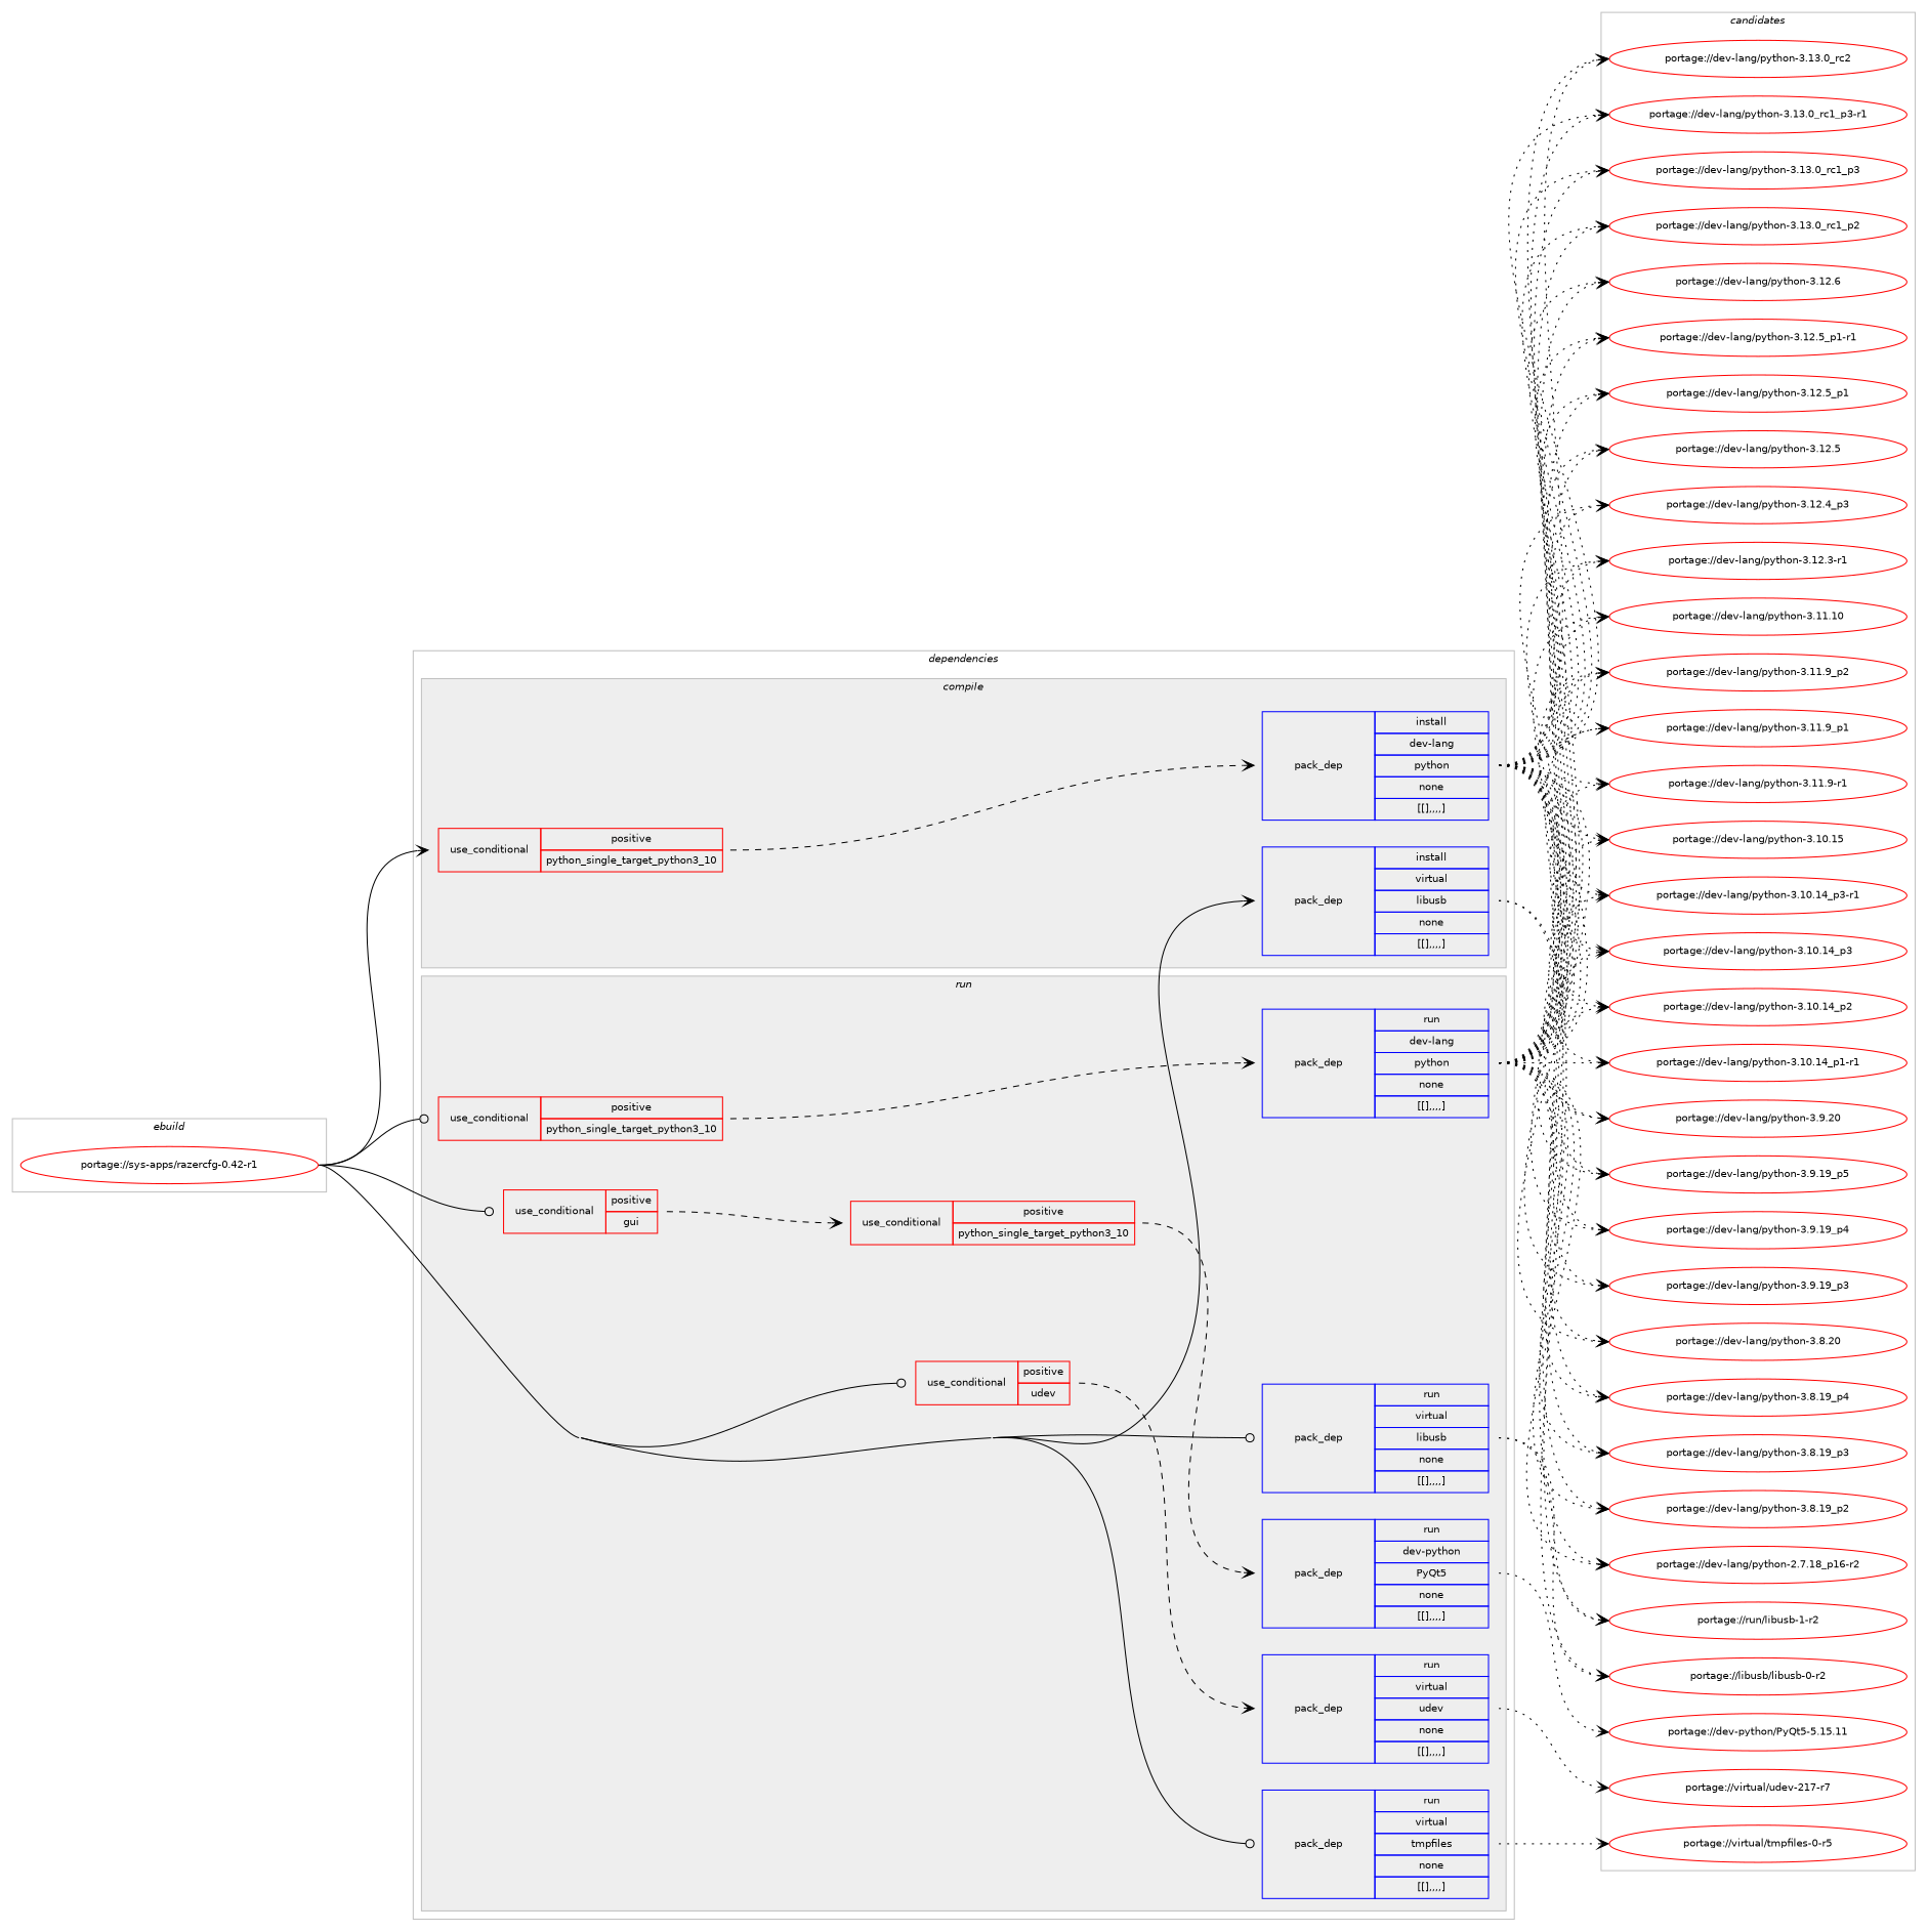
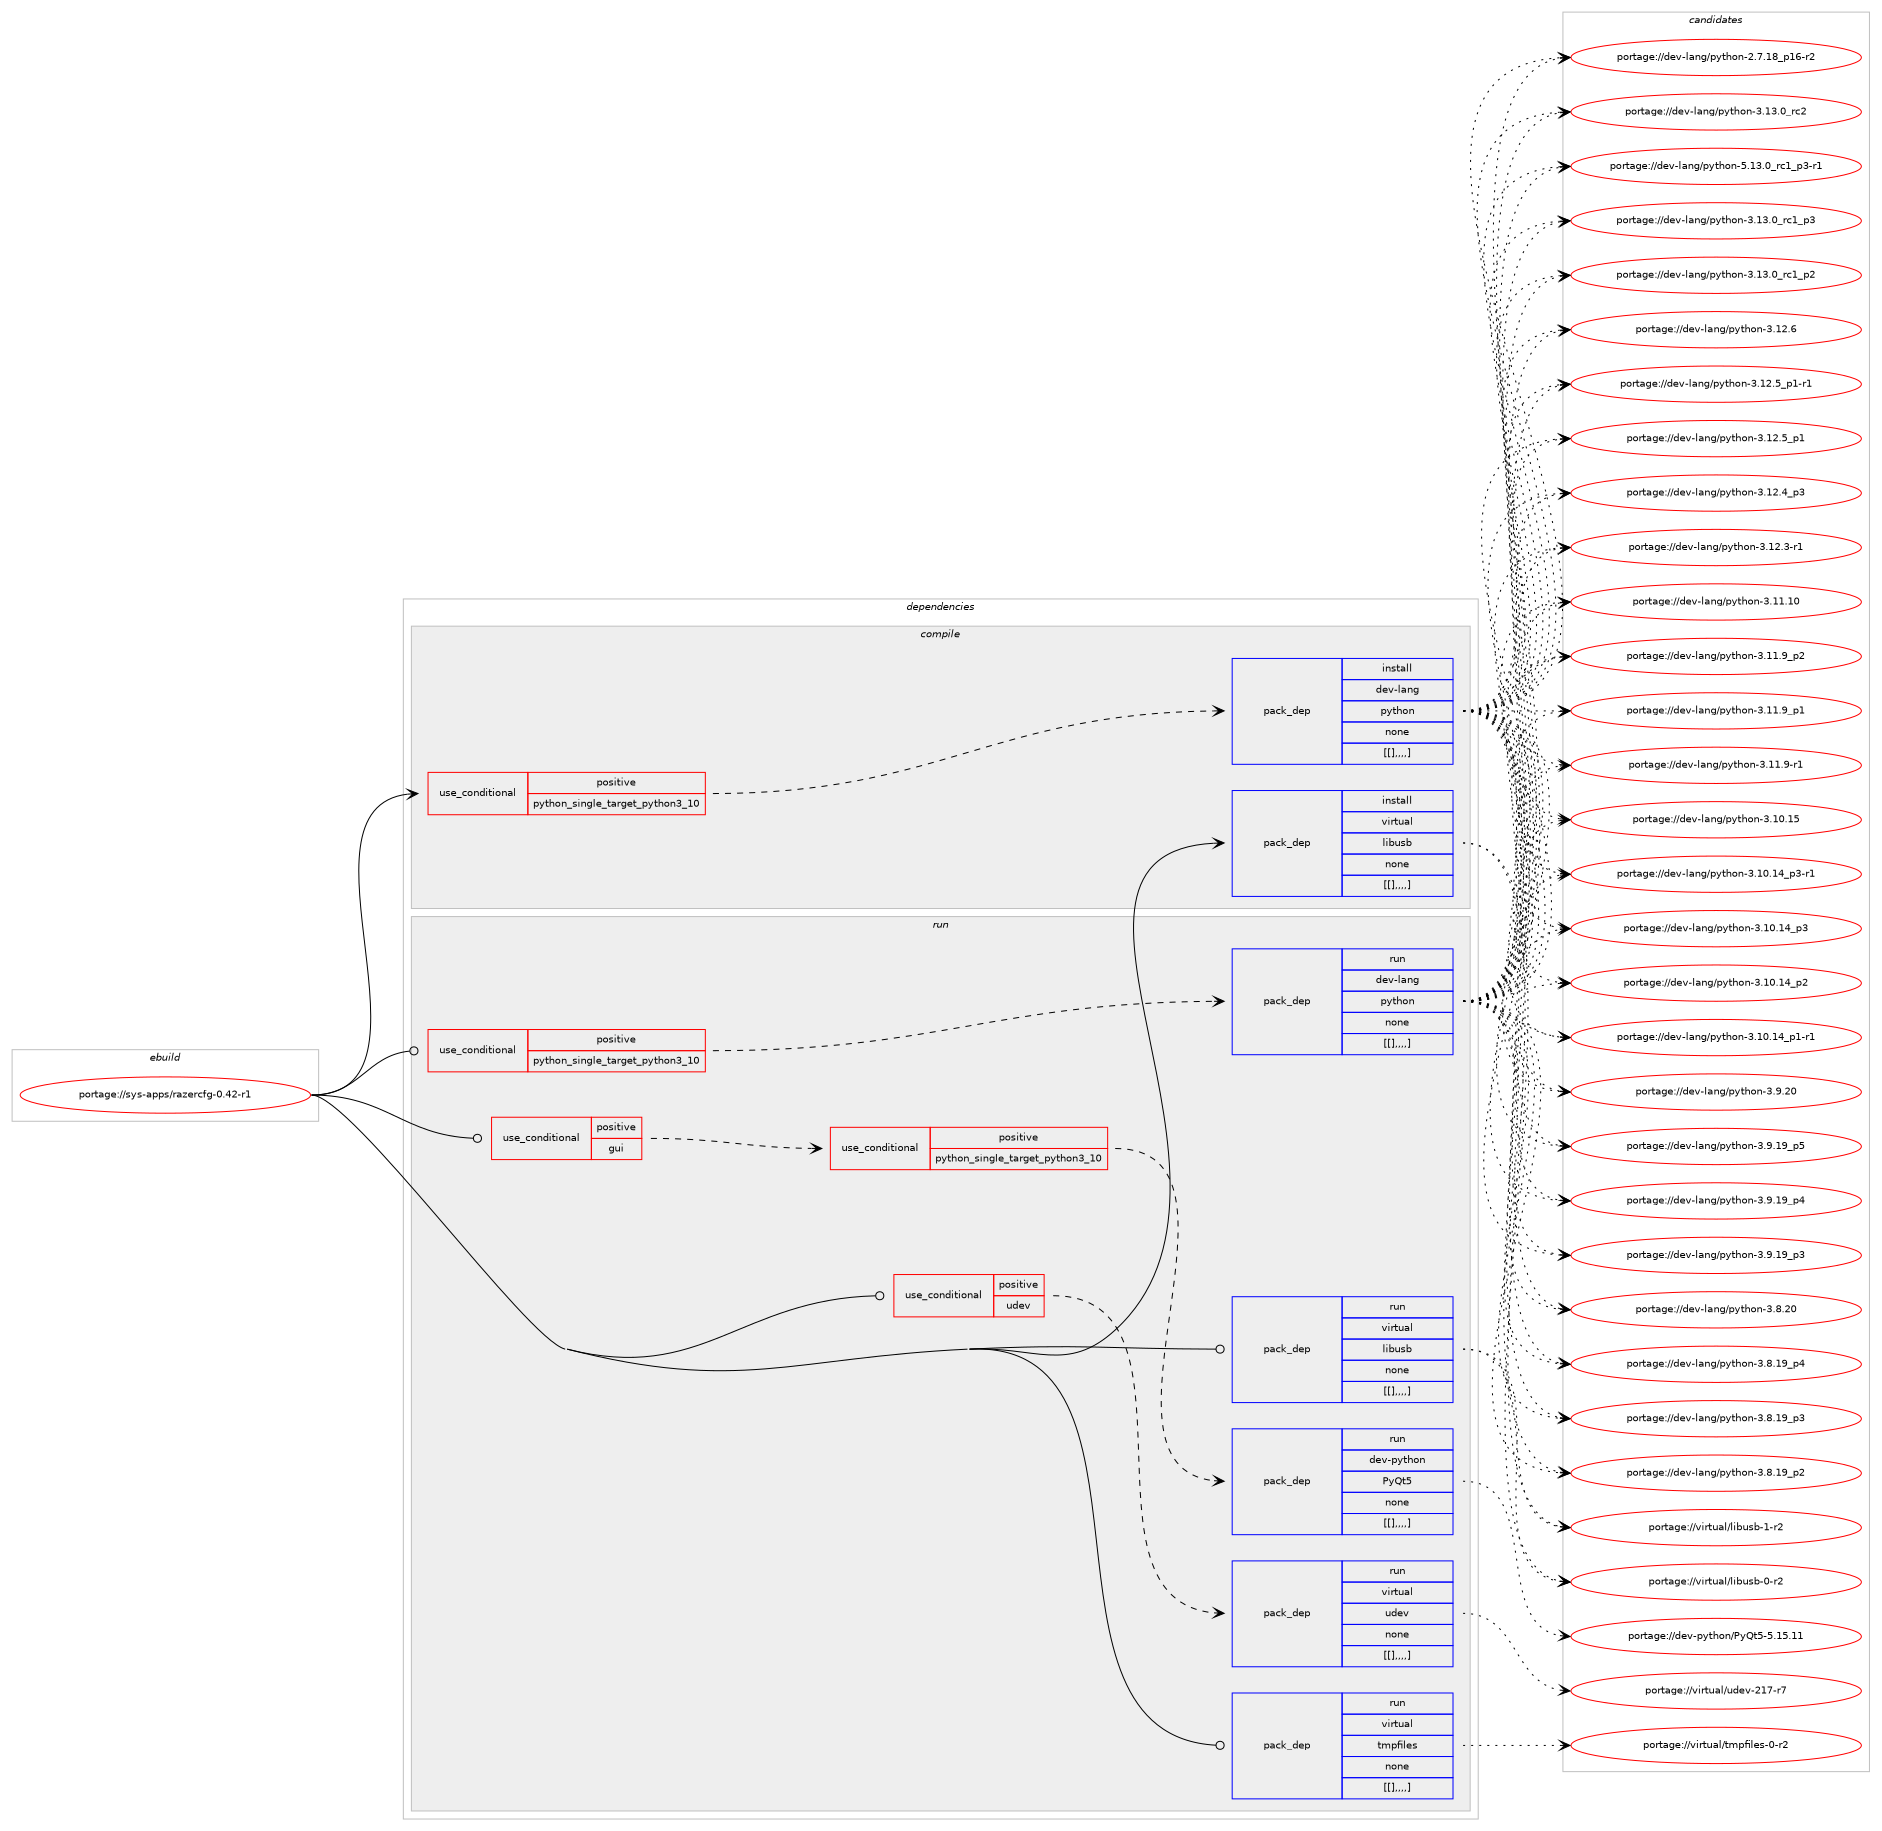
  digraph {
    compound=true
    concentrate=true
    fontname=Helvetica
    fontsize=10
    newrank=true
    rankdir=LR
    ranksep=1.5
    node [color=red fontname=Helvetica fontsize=10]
    edge [arrowhead=vee headport=w style=dotted tailport=e weight=100]
    n1 [label="portage://sys-apps/razercfg-0.42-r1" width=4]
    n2 [color=blue label=<<TABLE BORDER="0" CELLBORDER="1" CELLSPACING="0" CELLPADDING="4" WIDTH="220"><TR><TD ROWSPAN="6" CELLPADDING="30">pack_dep</TD></TR><TR><TD WIDTH="110">install</TD></TR><TR><TD>dev-lang</TD></TR><TR><TD>python</TD></TR><TR><TD>none</TD></TR><TR><TD>[[],,,,]</TD></TR></TABLE>> shape=none]
    n3 [label=<<TABLE BORDER="0" CELLBORDER="1" CELLSPACING="0" CELLPADDING="4"><TR><TD ROWSPAN="3" CELLPADDING="10">use_conditional</TD></TR><TR><TD>positive</TD></TR><TR><TD>python_single_target_python3_10</TD></TR></TABLE>> shape=none]
    n4 [color=blue label=<<TABLE BORDER="0" CELLBORDER="1" CELLSPACING="0" CELLPADDING="4" WIDTH="220"><TR><TD ROWSPAN="6" CELLPADDING="30">pack_dep</TD></TR><TR><TD WIDTH="110">install</TD></TR><TR><TD>virtual</TD></TR><TR><TD>libusb</TD></TR><TR><TD>none</TD></TR><TR><TD>[[],,,,]</TD></TR></TABLE>> shape=none]
    n5 [color=blue label=<<TABLE BORDER="0" CELLBORDER="1" CELLSPACING="0" CELLPADDING="4" WIDTH="220"><TR><TD ROWSPAN="6" CELLPADDING="30">pack_dep</TD></TR><TR><TD WIDTH="110">run</TD></TR><TR><TD>dev-python</TD></TR><TR><TD>PyQt5</TD></TR><TR><TD>none</TD></TR><TR><TD>[[],,,,]</TD></TR></TABLE>> shape=none]
    n6 [label=<<TABLE BORDER="0" CELLBORDER="1" CELLSPACING="0" CELLPADDING="4"><TR><TD ROWSPAN="3" CELLPADDING="10">use_conditional</TD></TR><TR><TD>positive</TD></TR><TR><TD>python_single_target_python3_10</TD></TR></TABLE>> shape=none]
    n7 [label=<<TABLE BORDER="0" CELLBORDER="1" CELLSPACING="0" CELLPADDING="4"><TR><TD ROWSPAN="3" CELLPADDING="10">use_conditional</TD></TR><TR><TD>positive</TD></TR><TR><TD>gui</TD></TR></TABLE>> shape=none]
    n8 [color=blue label=<<TABLE BORDER="0" CELLBORDER="1" CELLSPACING="0" CELLPADDING="4" WIDTH="220"><TR><TD ROWSPAN="6" CELLPADDING="30">pack_dep</TD></TR><TR><TD WIDTH="110">run</TD></TR><TR><TD>dev-lang</TD></TR><TR><TD>python</TD></TR><TR><TD>none</TD></TR><TR><TD>[[],,,,]</TD></TR></TABLE>> shape=none]
    n9 [label=<<TABLE BORDER="0" CELLBORDER="1" CELLSPACING="0" CELLPADDING="4"><TR><TD ROWSPAN="3" CELLPADDING="10">use_conditional</TD></TR><TR><TD>positive</TD></TR><TR><TD>python_single_target_python3_10</TD></TR></TABLE>> shape=none]
    n10 [color=blue label=<<TABLE BORDER="0" CELLBORDER="1" CELLSPACING="0" CELLPADDING="4" WIDTH="220"><TR><TD ROWSPAN="6" CELLPADDING="30">pack_dep</TD></TR><TR><TD WIDTH="110">run</TD></TR><TR><TD>virtual</TD></TR><TR><TD>udev</TD></TR><TR><TD>none</TD></TR><TR><TD>[[],,,,]</TD></TR></TABLE>> shape=none]
    n11 [label=<<TABLE BORDER="0" CELLBORDER="1" CELLSPACING="0" CELLPADDING="4"><TR><TD ROWSPAN="3" CELLPADDING="10">use_conditional</TD></TR><TR><TD>positive</TD></TR><TR><TD>udev</TD></TR></TABLE>> shape=none]
    n12 [color=blue label=<<TABLE BORDER="0" CELLBORDER="1" CELLSPACING="0" CELLPADDING="4" WIDTH="220"><TR><TD ROWSPAN="6" CELLPADDING="30">pack_dep</TD></TR><TR><TD WIDTH="110">run</TD></TR><TR><TD>virtual</TD></TR><TR><TD>libusb</TD></TR><TR><TD>none</TD></TR><TR><TD>[[],,,,]</TD></TR></TABLE>> shape=none]
    n13 [color=blue label=<<TABLE BORDER="0" CELLBORDER="1" CELLSPACING="0" CELLPADDING="4" WIDTH="220"><TR><TD ROWSPAN="6" CELLPADDING="30">pack_dep</TD></TR><TR><TD WIDTH="110">run</TD></TR><TR><TD>virtual</TD></TR><TR><TD>tmpfiles</TD></TR><TR><TD>none</TD></TR><TR><TD>[[],,,,]</TD></TR></TABLE>> shape=none]
    n14 [label="portage://dev-lang/python-3.13.0_rc2" width=4]
-   n15 [label="portage://dev-lang/python-3.13.0_rc1_p3-r1" width=4]
+   n15 [label="portage://dev-lang/python-5.13.0_rc1_p3-r1" width=4]
    n16 [label="portage://dev-lang/python-3.13.0_rc1_p3" width=4]
    n17 [label="portage://dev-lang/python-3.13.0_rc1_p2" width=4]
    n18 [label="portage://dev-lang/python-3.12.6" width=4]
    n19 [label="portage://dev-lang/python-3.12.5_p1-r1" width=4]
    n20 [label="portage://dev-lang/python-3.12.5_p1" width=4]
-   n21 [label="portage://dev-lang/python-3.12.5" width=4]
    n22 [label="portage://dev-lang/python-3.12.4_p3" width=4]
    n23 [label="portage://dev-lang/python-3.12.3-r1" width=4]
    n24 [label="portage://dev-lang/python-3.11.10" width=4]
    n25 [label="portage://dev-lang/python-3.11.9_p2" width=4]
    n26 [label="portage://dev-lang/python-3.11.9_p1" width=4]
    n27 [label="portage://dev-lang/python-3.11.9-r1" width=4]
    n28 [label="portage://dev-lang/python-3.10.15" width=4]
    n29 [label="portage://dev-lang/python-3.10.14_p3-r1" width=4]
    n30 [label="portage://dev-lang/python-3.10.14_p3" width=4]
    n31 [label="portage://dev-lang/python-3.10.14_p2" width=4]
    n32 [label="portage://dev-lang/python-3.10.14_p1-r1" width=4]
    n33 [label="portage://dev-lang/python-3.9.20" width=4]
    n34 [label="portage://dev-lang/python-3.9.19_p5" width=4]
    n35 [label="portage://dev-lang/python-3.9.19_p4" width=4]
    n36 [label="portage://dev-lang/python-3.9.19_p3" width=4]
    n37 [label="portage://dev-lang/python-3.8.20" width=4]
    n38 [label="portage://dev-lang/python-3.8.19_p4" width=4]
    n39 [label="portage://dev-lang/python-3.8.19_p3" width=4]
    n40 [label="portage://dev-lang/python-3.8.19_p2" width=4]
    n41 [label="portage://dev-lang/python-2.7.18_p16-r2" width=4]
-   n42 [label="portage://run/libusb-1-r2" width=4]
-   n43 [label="portage://libusb/libusb-0-r2" width=4]
+   n42 [label="portage://virtual/libusb-1-r2" width=4]
+   n43 [label="portage://virtual/libusb-0-r2" width=4]
    n44 [label="portage://dev-python/PyQt5-5.15.11" width=4]
    n45 [label="portage://virtual/udev-217-r7" width=4]
-   n46 [label="portage://virtual/tmpfiles-0-r5" width=4]
+   n46 [label="portage://virtual/tmpfiles-0-r2" width=4]
    subgraph cluster_1 {
      color=gray
      label=<<i>ebuild</i>>
      n1
    }
    subgraph cluster_2 {
      color=gray
      label=<<i>dependencies</i>>
      subgraph cluster_3 {
        color=gray
        fillcolor="#eeeeee"
        label=<<i>compile</i>>
        style=filled
        subgraph sub_4 {
          color=gray
          fillcolor="#eeeeee"
          label=<<i>compile</i>>
          style=filled
          n3
          subgraph sub_5 {
            color=gray
            fillcolor="#eeeeee"
            label=<<i>compile</i>>
            style=filled
            n2
          }
        }
        subgraph sub_6 {
          color=gray
          fillcolor="#eeeeee"
          label=<<i>compile</i>>
          style=filled
          n4
        }
      }
      subgraph cluster_7 {
        color=gray
        fillcolor="#eeeeee"
        label=<<i>compile and run</i>>
        style=filled
      }
      subgraph cluster_8 {
        color=gray
        fillcolor="#eeeeee"
        label=<<i>run</i>>
        style=filled
        subgraph sub_9 {
          color=gray
          fillcolor="#eeeeee"
          label=<<i>run</i>>
          style=filled
          n7
          subgraph sub_10 {
            color=gray
            fillcolor="#eeeeee"
            label=<<i>run</i>>
            style=filled
            n6
            subgraph sub_11 {
              color=gray
              fillcolor="#eeeeee"
              label=<<i>run</i>>
              style=filled
              n5
            }
          }
        }
        subgraph sub_12 {
          color=gray
          fillcolor="#eeeeee"
          label=<<i>run</i>>
          style=filled
          n9
          subgraph sub_13 {
            color=gray
            fillcolor="#eeeeee"
            label=<<i>run</i>>
            style=filled
            n8
          }
        }
        subgraph sub_14 {
          color=gray
          fillcolor="#eeeeee"
          label=<<i>run</i>>
          style=filled
          n11
          subgraph sub_15 {
            color=gray
            fillcolor="#eeeeee"
            label=<<i>run</i>>
            style=filled
            n10
          }
        }
        subgraph sub_16 {
          color=gray
          fillcolor="#eeeeee"
          label=<<i>run</i>>
          style=filled
          n12
        }
        subgraph sub_17 {
          color=gray
          fillcolor="#eeeeee"
          label=<<i>run</i>>
          style=filled
          n13
        }
      }
    }
    subgraph cluster_18 {
      color=gray
      label=<<i>candidates</i>>
      rank=same
      subgraph sub_19 {
        color=black
        label=<<i>candidates</i>>
        nodesep=1
        rank=same
        n14
        n15
        n16
        n17
        n18
        n19
        n20
-       n21
        n22
        n23
        n24
        n25
        n26
        n27
        n28
        n29
        n30
        n31
        n32
        n33
        n34
        n35
        n36
        n37
        n38
        n39
        n40
        n41
      }
      subgraph sub_20 {
        color=black
        label=<<i>candidates</i>>
        nodesep=1
        rank=same
        n42
        n43
      }
      subgraph sub_21 {
        color=black
        label=<<i>candidates</i>>
        nodesep=1
        rank=same
        n44
      }
      subgraph sub_22 {
        color=black
        label=<<i>candidates</i>>
        nodesep=1
        rank=same
        n14
        n15
        n16
        n17
        n18
        n19
        n20
-       n21
        n22
        n23
        n24
        n25
        n26
        n27
        n28
        n29
        n30
        n31
        n32
        n33
        n34
        n35
        n36
        n37
        n38
        n39
        n40
        n41
      }
      subgraph sub_23 {
        color=black
        label=<<i>candidates</i>>
        nodesep=1
        rank=same
        n45
      }
      subgraph sub_24 {
        color=black
        label=<<i>candidates</i>>
        nodesep=1
        rank=same
        n42
        n43
      }
      subgraph sub_25 {
        color=black
        label=<<i>candidates</i>>
        nodesep=1
        rank=same
        n46
      }
    }
    n1 -> n3 [style=solid weight=20]
    n1 -> n4 [style=solid weight=20]
    n1 -> n7 [arrowhead=odot style=solid weight=20]
    n1 -> n9 [arrowhead=odot style=solid weight=20]
    n1 -> n11 [arrowhead=odot style=solid weight=20]
    n1 -> n12 [arrowhead=odot style=solid weight=20]
    n1 -> n13 [arrowhead=odot style=solid weight=20]
    n2 -> n14
    n2 -> n15
    n2 -> n16
    n2 -> n17
    n2 -> n18
    n2 -> n19
    n2 -> n20
-   n2 -> n21
    n2 -> n22
    n2 -> n23
    n2 -> n24
    n2 -> n25
    n2 -> n26
    n2 -> n27
    n2 -> n28
    n2 -> n29
    n2 -> n30
    n2 -> n31
    n2 -> n32
    n2 -> n33
    n2 -> n34
    n2 -> n35
    n2 -> n36
    n2 -> n37
    n2 -> n38
    n2 -> n39
    n2 -> n40
    n2 -> n41
    n3 -> n2 [style=dashed weight=20]
    n4 -> n42
    n4 -> n43
    n5 -> n44
    n6 -> n5 [style=dashed weight=20]
    n7 -> n6 [style=dashed weight=20]
    n8 -> n14
    n8 -> n15
    n8 -> n16
    n8 -> n17
    n8 -> n18
    n8 -> n19
    n8 -> n20
-   n8 -> n21
    n8 -> n22
    n8 -> n23
    n8 -> n24
    n8 -> n25
    n8 -> n26
    n8 -> n27
    n8 -> n28
    n8 -> n29
    n8 -> n30
    n8 -> n31
    n8 -> n32
    n8 -> n33
    n8 -> n34
    n8 -> n35
    n8 -> n36
    n8 -> n37
    n8 -> n38
    n8 -> n39
    n8 -> n40
    n8 -> n41
    n9 -> n8 [style=dashed weight=20]
    n10 -> n45
    n11 -> n10 [style=dashed weight=20]
    n12 -> n42
    n12 -> n43
    n13 -> n46
  }
